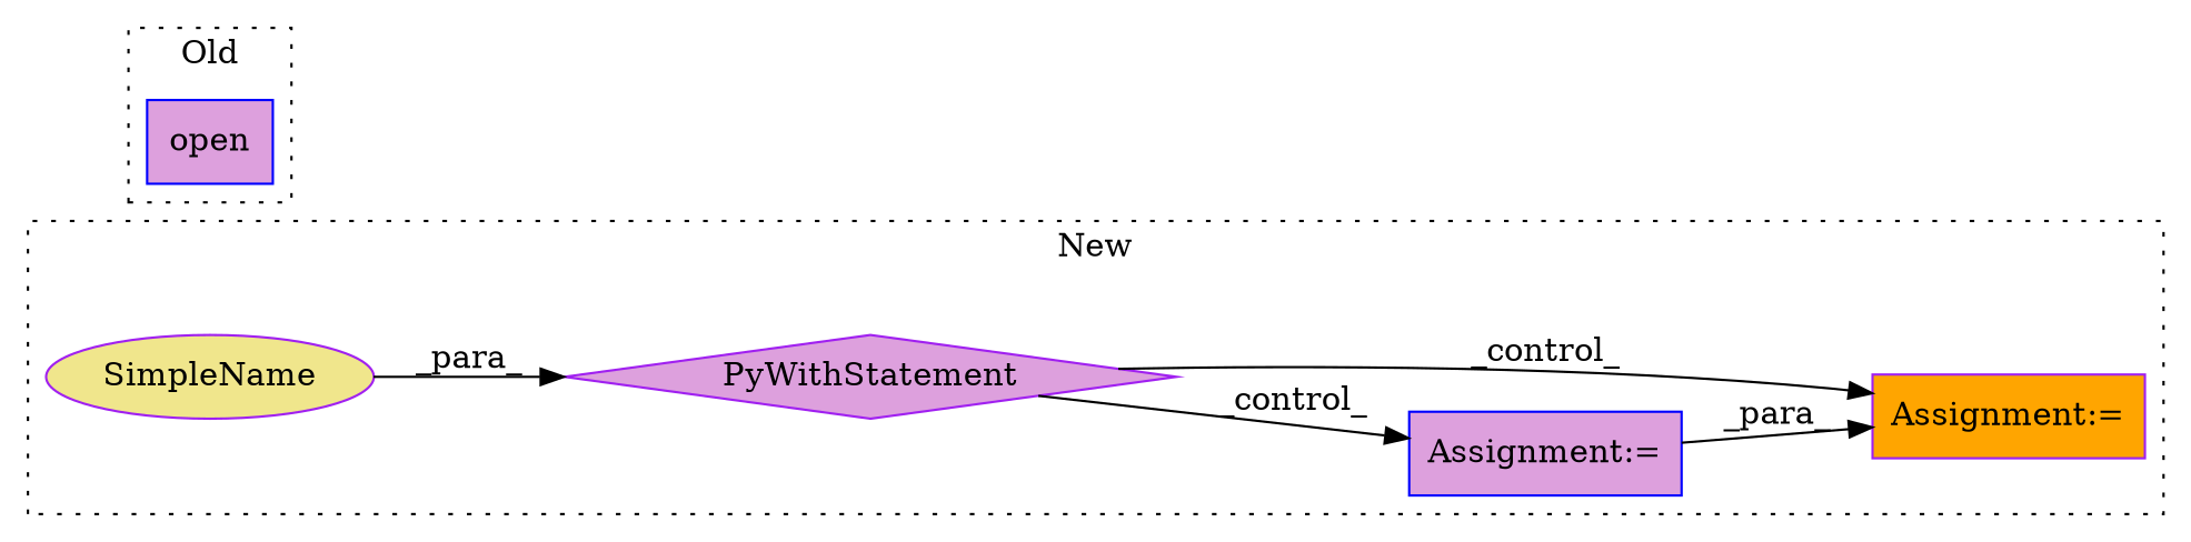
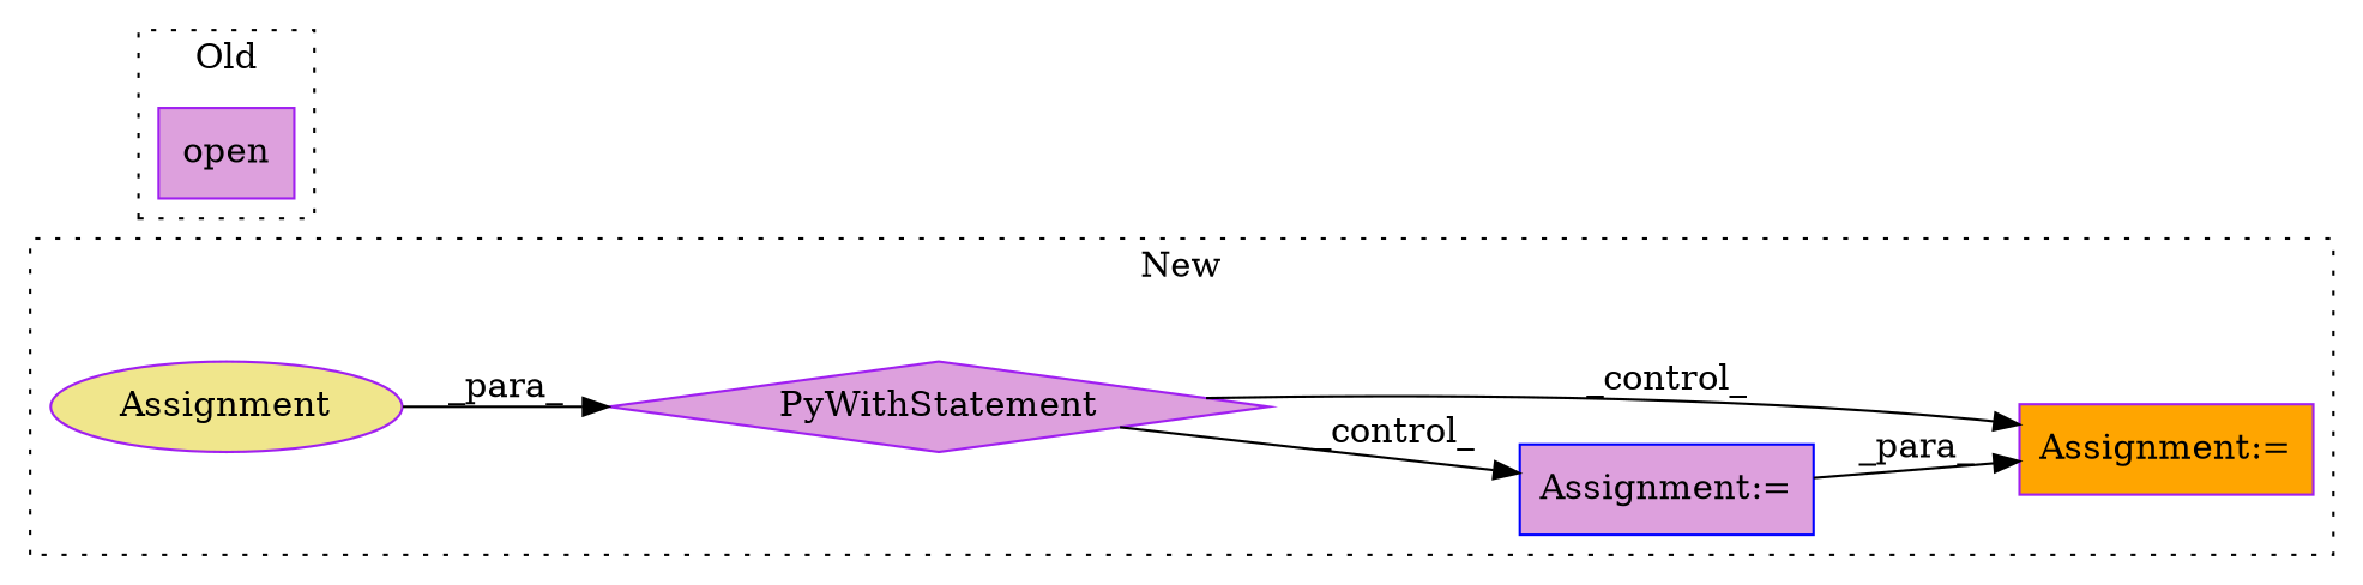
  digraph {
    rankdir=LR
    node [a=7 color=purple fillcolor=plum l=1 shape=box style=filled]
    n1 [a=104 l="10,2" label=PyWithStatement s="222,267" shape=diamond]
-   n2 [a=42 fillcolor=khaki label=SimpleName shape=ellipse l=""]
+   n2 [a=42 fillcolor=khaki label=Assignment shape=ellipse l=""]
    n3 [color=blue label="Assignment:=" s=303]
    n4 [fillcolor=orange label="Assignment:=" s=323]
-   n5 [a=32 color=blue l="5,1" label=open s="142,168"]
+   n5 [a=32 l="5,1" label=open s="142,168"]
    subgraph cluster_1 {
      label=New
      style=dotted
      n1
      n2
      n3
      n4
    }
    subgraph cluster_2 {
      label=Old
      style=dotted
      n5
    }
    n1 -> n3 [label=_control_]
    n1 -> n4 [label=_control_]
    n2 -> n1 [label=_para_]
    n3 -> n4 [label=_para_]
  }
